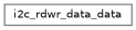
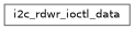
  digraph {
    rankdir=LR
-   n1 [color=grey40 fillcolor=white fontname=Helvetica fontsize=10 height=0.2 label=i2c_rdwr_data_data shape=box style=filled width=0.4]
+   n1 [color=grey40 fillcolor=white fontname=Helvetica fontsize=10 height=0.2 label=i2c_rdwr_ioctl_data shape=box style=filled width=0.4]
  }
